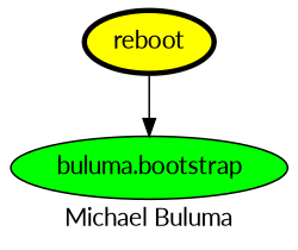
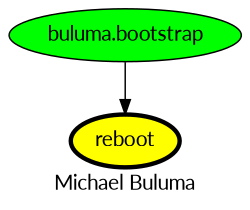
  digraph {
    label="Michael Buluma"
    fontname=Lato
    node [style=filled fontname=Lato]
    reboot [fillcolor=yellow penwidth=3]
    "buluma.bootstrap" [fillcolor=green]
-   reboot -> "buluma.bootstrap" [fontname=Lato]
+   "buluma.bootstrap" -> reboot [fontname=Lato]
  }
